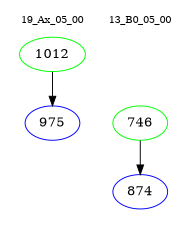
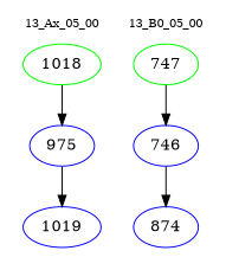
  digraph {
    node [color=blue]
    edge [color=black]
-   n1 [color=green label=1012]
+   n1 [color=green label=1018]
    n2 [label=975]
-   n5 [color=green label=746]
+   n3 [label=1019]
+   n4 [color=green label=747]
+   n5 [label=746]
    n6 [label=874]
    subgraph cluster_1 {
      color=white
      fontsize=10
-     label="19_Ax_05_00"
+     label="13_Ax_05_00"
      n1
      n2
+     n3
    }
    subgraph cluster_2 {
      color=white
      fontsize=10
      label="13_B0_05_00"
+     n4
      n5
      n6
    }
    n1 -> n2
+   n2 -> n3
+   n4 -> n5
    n5 -> n6
  }
